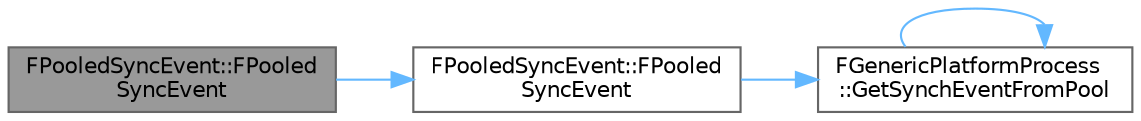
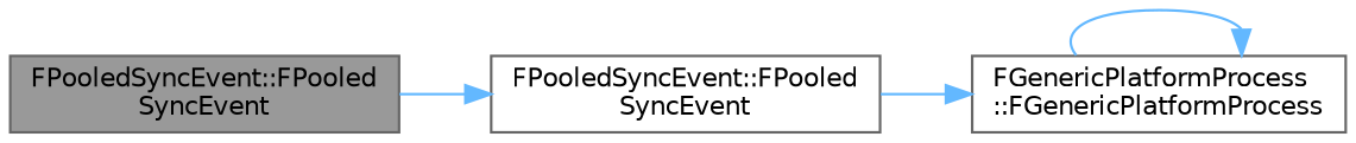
  digraph {
    rankdir=LR
    node [color=grey40 fillcolor=white fontname=Helvetica fontsize=10 shape=box style=filled]
    edge [color=steelblue1 fontname=Helvetica fontsize=10 labelfontname=Helvetica labelfontsize=10 style=solid]
    n1 [color=gray40 fillcolor=grey60 fontcolor=black height=0.2 label="FPooledSyncEvent::FPooled\lSyncEvent" width=0.4]
    n2 [height=0.2 label="FPooledSyncEvent::FPooled\lSyncEvent" width=0.4]
-   n3 [height=0.2 label="FGenericPlatformProcess\l::GetSynchEventFromPool" width=0.4]
+   n3 [height=0.2 label="FGenericPlatformProcess\l::FGenericPlatformProcess" width=0.4]
    n1 -> n2
    n2 -> n3
    n3 -> n3
  }
